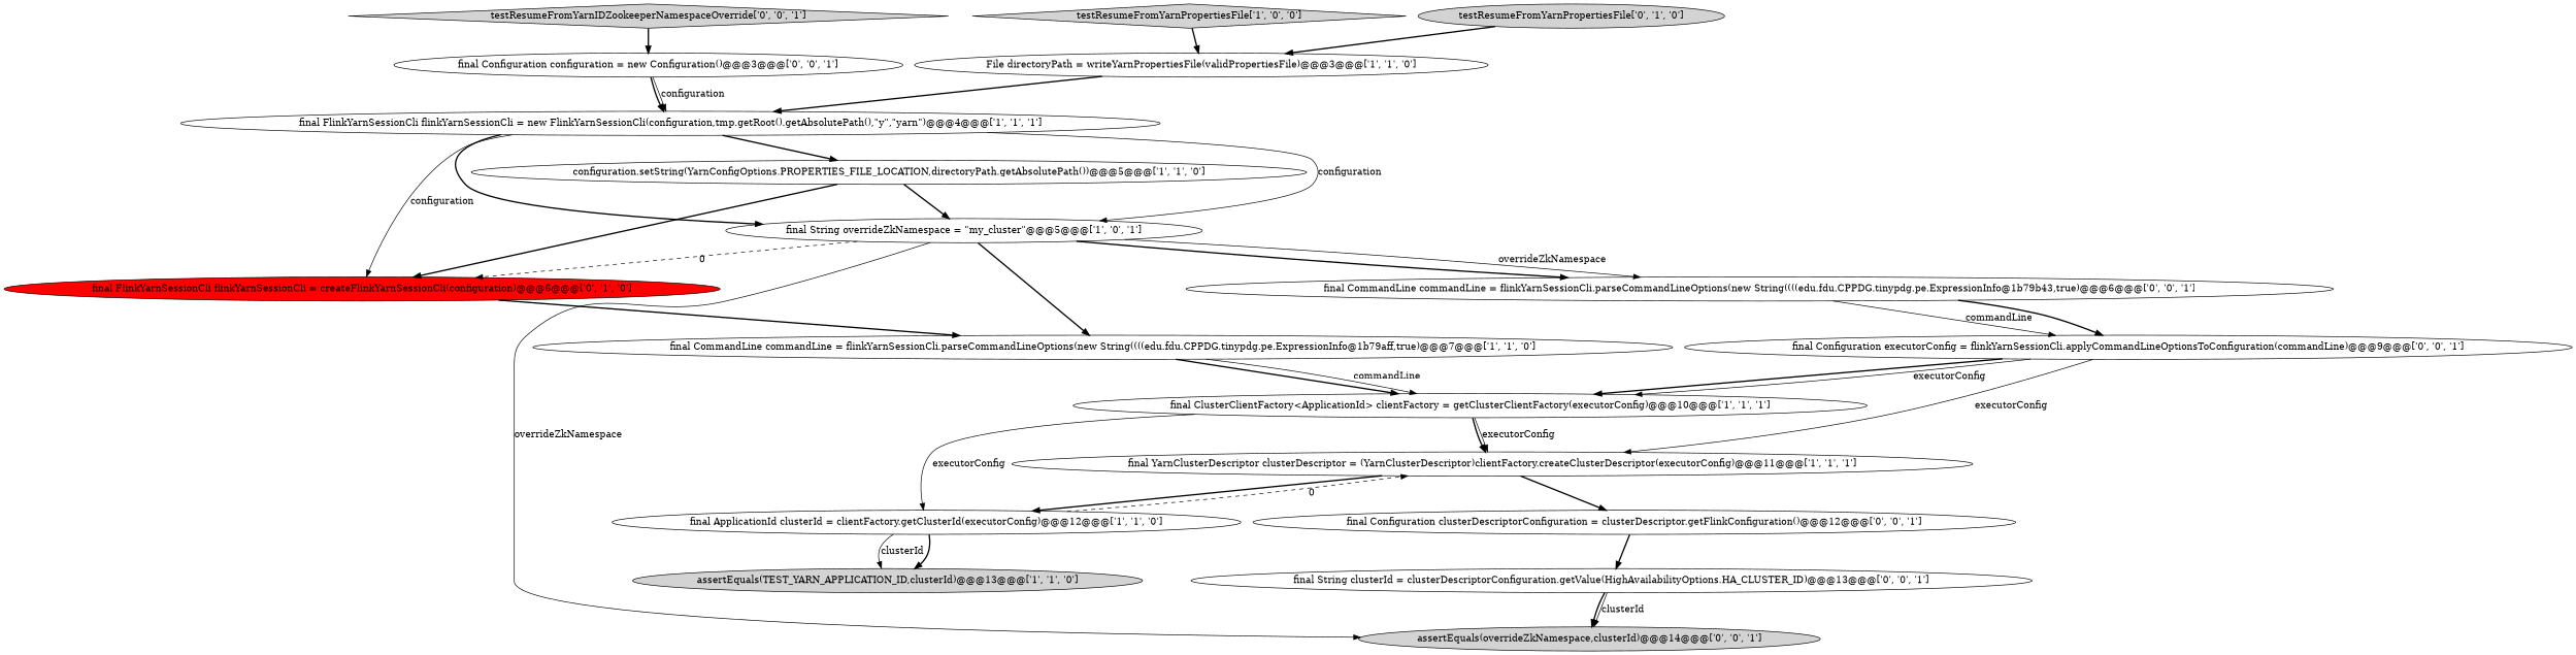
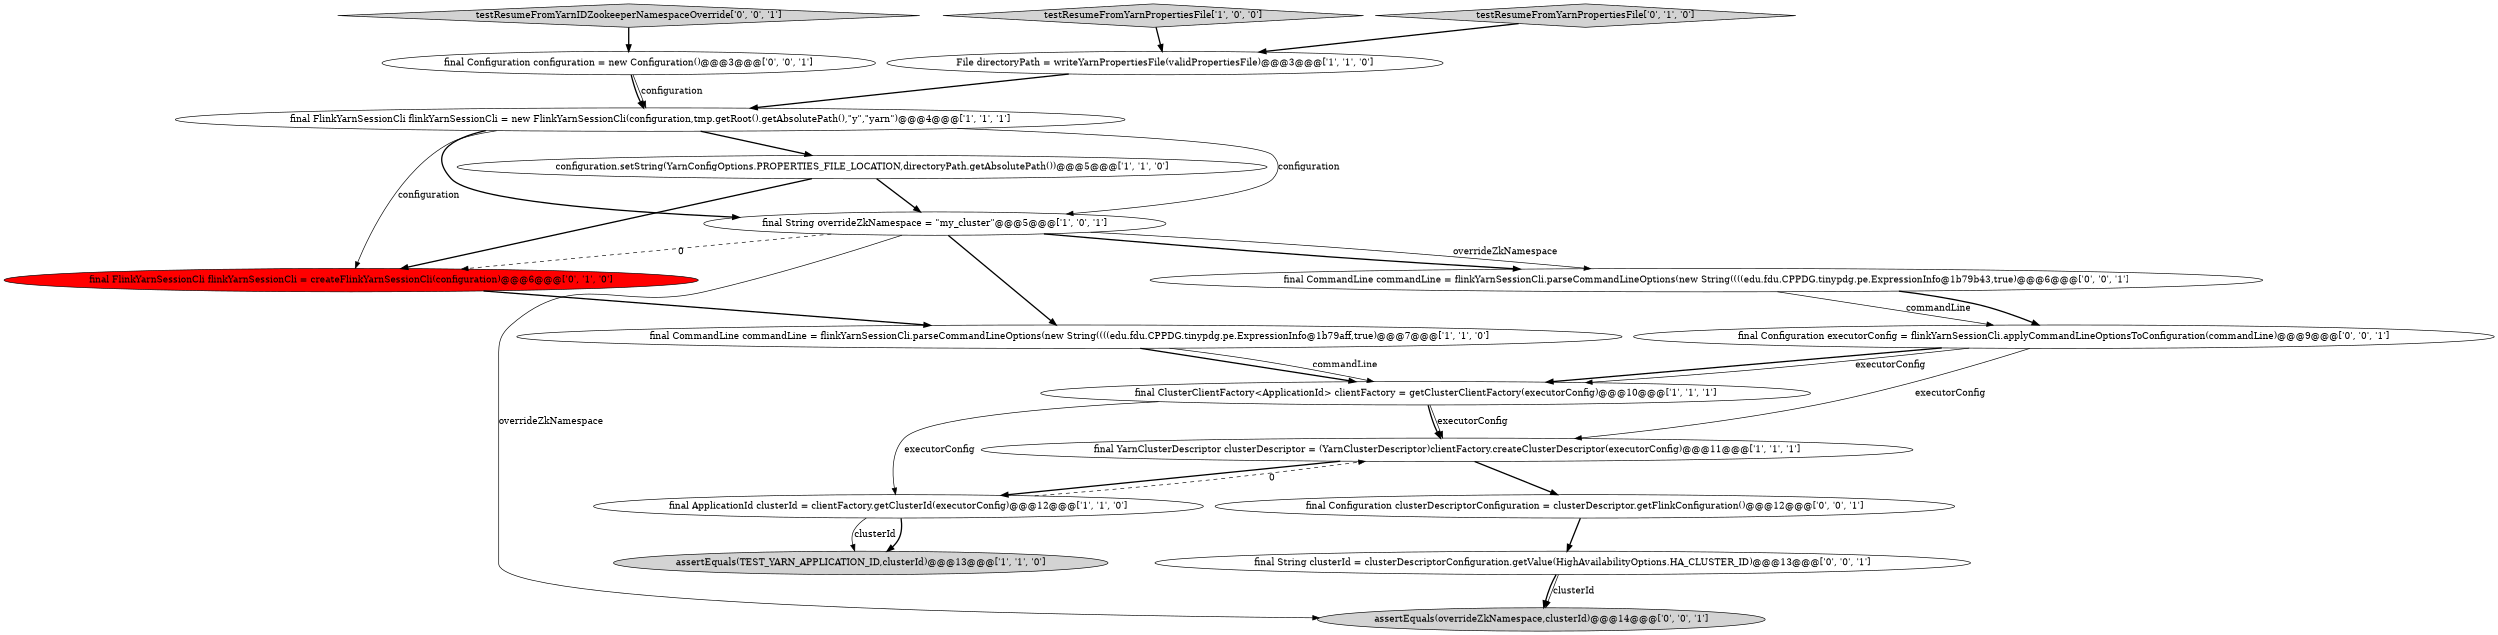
  digraph {
    node [fillcolor=white shape=ellipse style=filled]
    edge [style=bold]
    n1 [fillcolor=lightgray label="testResumeFromYarnIDZookeeperNamespaceOverride['0', '0', '1']" shape=diamond]
    n2 [label="final Configuration configuration = new Configuration()@@@3@@@['0', '0', '1']"]
    n3 [label="final YarnClusterDescriptor clusterDescriptor = (YarnClusterDescriptor)clientFactory.createClusterDescriptor(executorConfig)@@@11@@@['1', '1', '1']"]
    n4 [label="final Configuration clusterDescriptorConfiguration = clusterDescriptor.getFlinkConfiguration()@@@12@@@['0', '0', '1']"]
    n5 [label="final ApplicationId clusterId = clientFactory.getClusterId(executorConfig)@@@12@@@['1', '1', '0']"]
    n6 [fillcolor=lightgray label="assertEquals(TEST_YARN_APPLICATION_ID,clusterId)@@@13@@@['1', '1', '0']"]
    n7 [label="final FlinkYarnSessionCli flinkYarnSessionCli = new FlinkYarnSessionCli(configuration,tmp.getRoot().getAbsolutePath(),\"y\",\"yarn\")@@@4@@@['1', '1', '1']"]
    n8 [label="configuration.setString(YarnConfigOptions.PROPERTIES_FILE_LOCATION,directoryPath.getAbsolutePath())@@@5@@@['1', '1', '0']"]
    n9 [label="final String overrideZkNamespace = \"my_cluster\"@@@5@@@['1', '0', '1']"]
    n10 [fillcolor=red label="final FlinkYarnSessionCli flinkYarnSessionCli = createFlinkYarnSessionCli(configuration)@@@6@@@['0', '1', '0']"]
    n11 [label="File directoryPath = writeYarnPropertiesFile(validPropertiesFile)@@@3@@@['1', '1', '0']"]
-   n12 [fillcolor=lightgray label="testResumeFromYarnPropertiesFile['0', '1', '0']"]
+   n12 [fillcolor=lightgray label="testResumeFromYarnPropertiesFile['0', '1', '0']" shape=diamond]
    n13 [label="final ClusterClientFactory<ApplicationId> clientFactory = getClusterClientFactory(executorConfig)@@@10@@@['1', '1', '1']"]
    n14 [label="final Configuration executorConfig = flinkYarnSessionCli.applyCommandLineOptionsToConfiguration(commandLine)@@@9@@@['0', '0', '1']"]
    n15 [label="final String clusterId = clusterDescriptorConfiguration.getValue(HighAvailabilityOptions.HA_CLUSTER_ID)@@@13@@@['0', '0', '1']"]
    n16 [label="final CommandLine commandLine = flinkYarnSessionCli.parseCommandLineOptions(new String((((edu.fdu.CPPDG.tinypdg.pe.ExpressionInfo@1b79aff,true)@@@7@@@['1', '1', '0']"]
    n17 [label="final CommandLine commandLine = flinkYarnSessionCli.parseCommandLineOptions(new String((((edu.fdu.CPPDG.tinypdg.pe.ExpressionInfo@1b79b43,true)@@@6@@@['0', '0', '1']"]
    n18 [fillcolor=lightgray label="assertEquals(overrideZkNamespace,clusterId)@@@14@@@['0', '0', '1']"]
    n19 [fillcolor=lightgray label="testResumeFromYarnPropertiesFile['1', '0', '0']" shape=diamond]
    n1 -> n2
    n2 -> n7 [label=configuration style=solid]
    n2 -> n7
    n3 -> n4
    n3 -> n5
    n4 -> n15
    n5 -> n3 [label=0 style=dashed]
    n5 -> n6
    n5 -> n6 [label=clusterId style=solid]
    n7 -> n8
    n7 -> n9 [label=configuration style=solid]
    n7 -> n9
    n7 -> n10 [label=configuration style=solid]
    n8 -> n9
    n8 -> n10
    n9 -> n10 [label=0 style=dashed]
    n9 -> n16
    n9 -> n17 [label=overrideZkNamespace style=solid]
    n9 -> n17
    n9 -> n18 [label=overrideZkNamespace style=solid]
    n10 -> n16
    n11 -> n7
    n12 -> n11
    n13 -> n3 [label=executorConfig style=solid]
    n13 -> n3
    n13 -> n5 [label=executorConfig style=solid]
    n14 -> n3 [label=executorConfig style=solid]
    n14 -> n13
    n14 -> n13 [label=executorConfig style=solid]
    n15 -> n18 [label=clusterId style=solid]
    n15 -> n18
    n16 -> n13
    n16 -> n13 [label=commandLine style=solid]
    n17 -> n14 [label=commandLine style=solid]
    n17 -> n14
    n19 -> n11
  }
